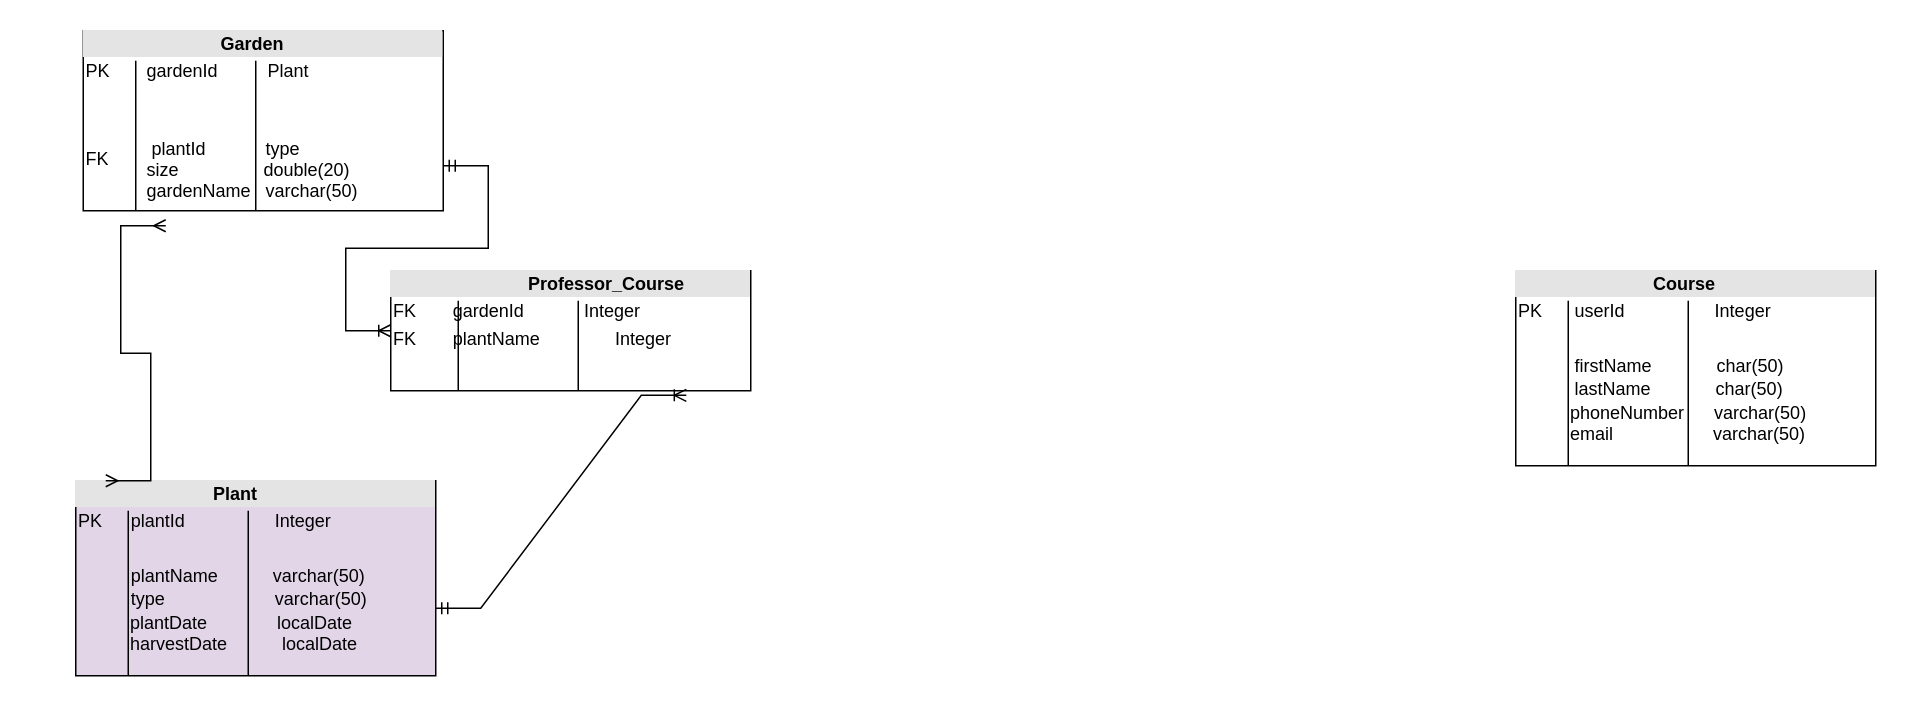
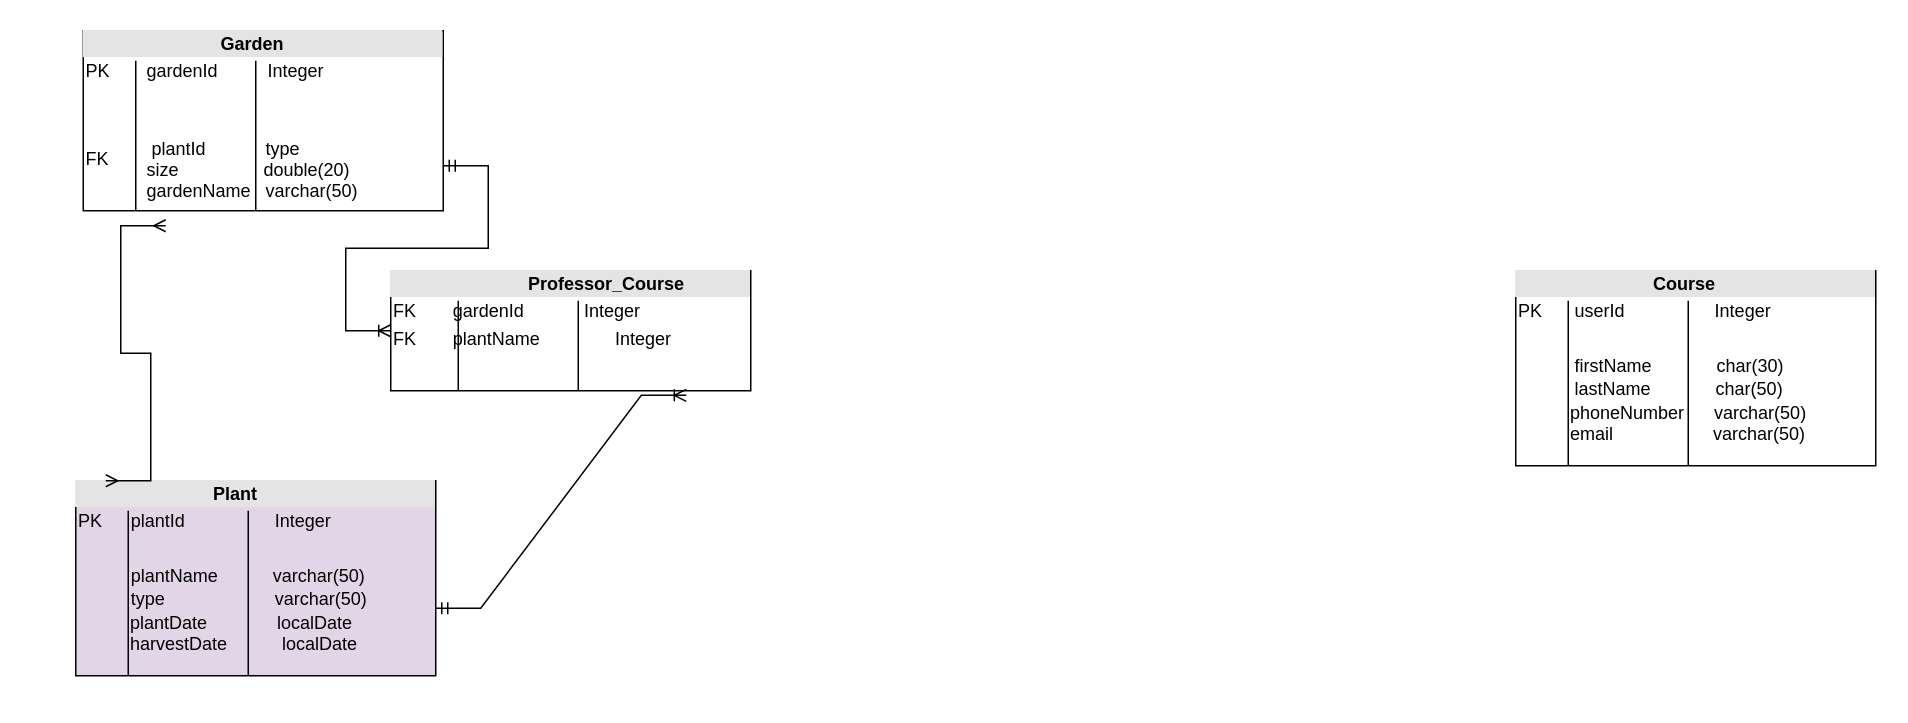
  <mxCell id="0" />
  <mxCell id="1" parent="0" />
- <mxCell id="2" value="&lt;div style=&quot;box-sizing:border-box;width:100%;background:#e4e4e4;padding:2px;&quot;&gt;&amp;nbsp; &amp;nbsp; &amp;nbsp; &amp;nbsp; &amp;nbsp; &amp;nbsp; &amp;nbsp; &amp;nbsp; &amp;nbsp; &amp;nbsp; &amp;nbsp; &amp;nbsp; &amp;nbsp; &amp;nbsp;&lt;b&gt;Garden&lt;/b&gt;&lt;/div&gt;&lt;table style=&quot;width:100%;font-size:1em;&quot; cellpadding=&quot;2&quot; cellspacing=&quot;0&quot;&gt;&lt;tbody&gt;&lt;tr&gt;&lt;td&gt;PK&lt;/td&gt;&lt;td&gt;&amp;nbsp; &amp;nbsp;gardenId&amp;nbsp; &amp;nbsp; &amp;nbsp; &amp;nbsp; &amp;nbsp; Plant&lt;/td&gt;&lt;/tr&gt;&lt;tr&gt;&lt;td&gt;&lt;br&gt;&lt;/td&gt;&lt;td&gt;&lt;/td&gt;&lt;/tr&gt;&lt;tr&gt;&lt;td&gt;FK&amp;nbsp;&lt;/td&gt;&lt;td&gt;&amp;nbsp; &amp;nbsp;&lt;br&gt;&amp;nbsp; &amp;nbsp; plantId&amp;nbsp; &amp;nbsp; &amp;nbsp; &amp;nbsp; &amp;nbsp; &amp;nbsp; type&lt;br&gt;&amp;nbsp; &amp;nbsp;size&amp;nbsp; &amp;nbsp; &amp;nbsp; &amp;nbsp; &amp;nbsp; &amp;nbsp; &amp;nbsp; &amp;nbsp; &amp;nbsp;double(20)&lt;br&gt;&amp;nbsp; &amp;nbsp;gardenName&amp;nbsp; &amp;nbsp;varchar(50)&lt;/td&gt;&lt;/tr&gt;&lt;/tbody&gt;&lt;/table&gt;&amp;nbsp; &amp;nbsp; &amp;nbsp; &amp;nbsp; &amp;nbsp;&amp;nbsp;" style="verticalAlign=top;align=left;overflow=fill;html=1;whiteSpace=wrap;" parent="1" vertex="1"><mxGeometry x="55" y="20" width="240" height="120" as="geometry" /></mxCell>
+ <mxCell id="2" value="&lt;div style=&quot;box-sizing:border-box;width:100%;background:#e4e4e4;padding:2px;&quot;&gt;&amp;nbsp; &amp;nbsp; &amp;nbsp; &amp;nbsp; &amp;nbsp; &amp;nbsp; &amp;nbsp; &amp;nbsp; &amp;nbsp; &amp;nbsp; &amp;nbsp; &amp;nbsp; &amp;nbsp; &amp;nbsp;&lt;b&gt;Garden&lt;/b&gt;&lt;/div&gt;&lt;table style=&quot;width:100%;font-size:1em;&quot; cellpadding=&quot;2&quot; cellspacing=&quot;0&quot;&gt;&lt;tbody&gt;&lt;tr&gt;&lt;td&gt;PK&lt;/td&gt;&lt;td&gt;&amp;nbsp; &amp;nbsp;gardenId&amp;nbsp; &amp;nbsp; &amp;nbsp; &amp;nbsp; &amp;nbsp; Integer&lt;/td&gt;&lt;/tr&gt;&lt;tr&gt;&lt;td&gt;&lt;br&gt;&lt;/td&gt;&lt;td&gt;&lt;/td&gt;&lt;/tr&gt;&lt;tr&gt;&lt;td&gt;FK&amp;nbsp;&lt;/td&gt;&lt;td&gt;&amp;nbsp; &amp;nbsp;&lt;br&gt;&amp;nbsp; &amp;nbsp; plantId&amp;nbsp; &amp;nbsp; &amp;nbsp; &amp;nbsp; &amp;nbsp; &amp;nbsp; type&lt;br&gt;&amp;nbsp; &amp;nbsp;size&amp;nbsp; &amp;nbsp; &amp;nbsp; &amp;nbsp; &amp;nbsp; &amp;nbsp; &amp;nbsp; &amp;nbsp; &amp;nbsp;double(20)&lt;br&gt;&amp;nbsp; &amp;nbsp;gardenName&amp;nbsp; &amp;nbsp;varchar(50)&lt;/td&gt;&lt;/tr&gt;&lt;/tbody&gt;&lt;/table&gt;&amp;nbsp; &amp;nbsp; &amp;nbsp; &amp;nbsp; &amp;nbsp;&amp;nbsp;" style="verticalAlign=top;align=left;overflow=fill;html=1;whiteSpace=wrap;" parent="1" vertex="1"><mxGeometry x="55" y="20" width="240" height="120" as="geometry" /></mxCell>
  <mxCell id="3" value="" style="line;strokeWidth=1;direction=south;html=1;" parent="1" vertex="1"><mxGeometry x="165" y="40" width="10" height="100" as="geometry" /></mxCell>
  <mxCell id="4" value="" style="line;strokeWidth=1;direction=south;html=1;" parent="1" vertex="1"><mxGeometry x="85" y="40" width="10" height="100" as="geometry" /></mxCell>
  <mxCell id="5" value="&lt;div style=&quot;box-sizing:border-box;width:100%;background:#e4e4e4;padding:2px;&quot;&gt;&amp;nbsp; &amp;nbsp; &amp;nbsp; &amp;nbsp; &amp;nbsp; &amp;nbsp; &amp;nbsp; &amp;nbsp; &amp;nbsp; &amp;nbsp; &amp;nbsp; &amp;nbsp; &amp;nbsp; &amp;nbsp;&lt;b&gt;Plant&lt;/b&gt;&lt;/div&gt;&lt;table style=&quot;width:100%;font-size:1em;&quot; cellpadding=&quot;2&quot; cellspacing=&quot;0&quot;&gt;&lt;tbody&gt;&lt;tr&gt;&lt;td&gt;PK&lt;/td&gt;&lt;td&gt;&amp;nbsp; &amp;nbsp;plantId&amp;nbsp; &amp;nbsp; &amp;nbsp; &amp;nbsp; &amp;nbsp; &amp;nbsp; &amp;nbsp; &amp;nbsp; &amp;nbsp; Integer&lt;/td&gt;&lt;/tr&gt;&lt;tr&gt;&lt;td&gt;&lt;br&gt;&lt;/td&gt;&lt;td&gt;&amp;nbsp;&amp;nbsp;&lt;/td&gt;&lt;/tr&gt;&lt;tr&gt;&lt;td&gt;&lt;/td&gt;&lt;td&gt;&amp;nbsp; &amp;nbsp;plantName&amp;nbsp; &amp;nbsp; &amp;nbsp; &amp;nbsp; &amp;nbsp; &amp;nbsp;varchar(50)&lt;br&gt;&amp;nbsp; &amp;nbsp;type&amp;nbsp; &amp;nbsp; &amp;nbsp; &amp;nbsp; &amp;nbsp; &amp;nbsp; &amp;nbsp; &amp;nbsp; &amp;nbsp; &amp;nbsp; &amp;nbsp; varchar(50)&lt;/td&gt;&lt;/tr&gt;&lt;/tbody&gt;&lt;/table&gt;&amp;nbsp; &amp;nbsp; &amp;nbsp; &amp;nbsp; &amp;nbsp; &amp;nbsp;plantDate&amp;nbsp; &amp;nbsp; &amp;nbsp; &amp;nbsp; &amp;nbsp; &amp;nbsp; &amp;nbsp; localDate&lt;br&gt;&amp;nbsp; &amp;nbsp; &amp;nbsp; &amp;nbsp; &amp;nbsp; &amp;nbsp;harvestDate&amp;nbsp; &amp;nbsp; &amp;nbsp; &amp;nbsp; &amp;nbsp; &amp;nbsp;localDate" style="verticalAlign=top;align=left;overflow=fill;html=1;whiteSpace=wrap;fillColor=#e1d5e7;" parent="1" vertex="1"><mxGeometry x="50" y="320" width="240" height="130" as="geometry" /></mxCell>
  <mxCell id="6" value="" style="line;strokeWidth=1;direction=south;html=1;" parent="1" vertex="1"><mxGeometry x="160" y="340" width="10" height="110" as="geometry" /></mxCell>
  <mxCell id="7" value="" style="line;strokeWidth=1;direction=south;html=1;" parent="1" vertex="1"><mxGeometry x="80" y="340" width="10" height="110" as="geometry" /></mxCell>
- <mxCell id="8" value="&lt;div style=&quot;box-sizing:border-box;width:100%;background:#e4e4e4;padding:2px;&quot;&gt;&amp;nbsp; &amp;nbsp; &amp;nbsp; &amp;nbsp; &amp;nbsp; &amp;nbsp; &amp;nbsp; &amp;nbsp; &amp;nbsp; &amp;nbsp; &amp;nbsp; &amp;nbsp; &amp;nbsp; &amp;nbsp;&lt;b&gt;Course&lt;/b&gt;&lt;/div&gt;&lt;table style=&quot;width:100%;font-size:1em;&quot; cellpadding=&quot;2&quot; cellspacing=&quot;0&quot;&gt;&lt;tbody&gt;&lt;tr&gt;&lt;td&gt;PK&lt;/td&gt;&lt;td&gt;&amp;nbsp; &amp;nbsp;userId&amp;nbsp; &amp;nbsp; &amp;nbsp; &amp;nbsp; &amp;nbsp; &amp;nbsp; &amp;nbsp; &amp;nbsp; &amp;nbsp; Integer&lt;/td&gt;&lt;/tr&gt;&lt;tr&gt;&lt;td&gt;&lt;br&gt;&lt;/td&gt;&lt;td&gt;&amp;nbsp;&amp;nbsp;&lt;/td&gt;&lt;/tr&gt;&lt;tr&gt;&lt;td&gt;&lt;/td&gt;&lt;td&gt;&amp;nbsp; &amp;nbsp;firstName&amp;nbsp; &amp;nbsp; &amp;nbsp; &amp;nbsp; &amp;nbsp; &amp;nbsp; &amp;nbsp;char(50)&lt;br&gt;&amp;nbsp; &amp;nbsp;lastName&amp;nbsp; &amp;nbsp; &amp;nbsp; &amp;nbsp; &amp;nbsp; &amp;nbsp; &amp;nbsp;char(50)&lt;/td&gt;&lt;/tr&gt;&lt;/tbody&gt;&lt;/table&gt;&amp;nbsp; &amp;nbsp; &amp;nbsp; &amp;nbsp; &amp;nbsp; &amp;nbsp;phoneNumber&amp;nbsp; &amp;nbsp; &amp;nbsp; varchar(50)&lt;br&gt;&amp;nbsp; &amp;nbsp; &amp;nbsp; &amp;nbsp; &amp;nbsp; &amp;nbsp;email&amp;nbsp; &amp;nbsp; &amp;nbsp; &amp;nbsp; &amp;nbsp; &amp;nbsp; &amp;nbsp; &amp;nbsp; &amp;nbsp; &amp;nbsp; varchar(50)" style="verticalAlign=top;align=left;overflow=fill;html=1;whiteSpace=wrap;" parent="1" vertex="1"><mxGeometry x="1010" y="180" width="240" height="130" as="geometry" /></mxCell>
+ <mxCell id="8" value="&lt;div style=&quot;box-sizing:border-box;width:100%;background:#e4e4e4;padding:2px;&quot;&gt;&amp;nbsp; &amp;nbsp; &amp;nbsp; &amp;nbsp; &amp;nbsp; &amp;nbsp; &amp;nbsp; &amp;nbsp; &amp;nbsp; &amp;nbsp; &amp;nbsp; &amp;nbsp; &amp;nbsp; &amp;nbsp;&lt;b&gt;Course&lt;/b&gt;&lt;/div&gt;&lt;table style=&quot;width:100%;font-size:1em;&quot; cellpadding=&quot;2&quot; cellspacing=&quot;0&quot;&gt;&lt;tbody&gt;&lt;tr&gt;&lt;td&gt;PK&lt;/td&gt;&lt;td&gt;&amp;nbsp; &amp;nbsp;userId&amp;nbsp; &amp;nbsp; &amp;nbsp; &amp;nbsp; &amp;nbsp; &amp;nbsp; &amp;nbsp; &amp;nbsp; &amp;nbsp; Integer&lt;/td&gt;&lt;/tr&gt;&lt;tr&gt;&lt;td&gt;&lt;br&gt;&lt;/td&gt;&lt;td&gt;&amp;nbsp;&amp;nbsp;&lt;/td&gt;&lt;/tr&gt;&lt;tr&gt;&lt;td&gt;&lt;/td&gt;&lt;td&gt;&amp;nbsp; &amp;nbsp;firstName&amp;nbsp; &amp;nbsp; &amp;nbsp; &amp;nbsp; &amp;nbsp; &amp;nbsp; &amp;nbsp;char(30)&lt;br&gt;&amp;nbsp; &amp;nbsp;lastName&amp;nbsp; &amp;nbsp; &amp;nbsp; &amp;nbsp; &amp;nbsp; &amp;nbsp; &amp;nbsp;char(50)&lt;/td&gt;&lt;/tr&gt;&lt;/tbody&gt;&lt;/table&gt;&amp;nbsp; &amp;nbsp; &amp;nbsp; &amp;nbsp; &amp;nbsp; &amp;nbsp;phoneNumber&amp;nbsp; &amp;nbsp; &amp;nbsp; varchar(50)&lt;br&gt;&amp;nbsp; &amp;nbsp; &amp;nbsp; &amp;nbsp; &amp;nbsp; &amp;nbsp;email&amp;nbsp; &amp;nbsp; &amp;nbsp; &amp;nbsp; &amp;nbsp; &amp;nbsp; &amp;nbsp; &amp;nbsp; &amp;nbsp; &amp;nbsp; varchar(50)" style="verticalAlign=top;align=left;overflow=fill;html=1;whiteSpace=wrap;" parent="1" vertex="1"><mxGeometry x="1010" y="180" width="240" height="130" as="geometry" /></mxCell>
  <mxCell id="9" value="" style="line;strokeWidth=1;direction=south;html=1;" parent="1" vertex="1"><mxGeometry x="1120" y="200" width="10" height="110" as="geometry" /></mxCell>
  <mxCell id="10" value="" style="line;strokeWidth=1;direction=south;html=1;" parent="1" vertex="1"><mxGeometry x="1040" y="200" width="10" height="110" as="geometry" /></mxCell>
  <mxCell id="11" value="&lt;div style=&quot;box-sizing:border-box;width:100%;background:#e4e4e4;padding:2px;&quot;&gt;&amp;nbsp; &amp;nbsp; &amp;nbsp; &amp;nbsp; &amp;nbsp; &amp;nbsp; &amp;nbsp; &amp;nbsp; &amp;nbsp; &amp;nbsp; &amp;nbsp; &amp;nbsp; &amp;nbsp; &amp;nbsp;&lt;b&gt;Professor_Course&lt;/b&gt;&lt;/div&gt;&lt;table style=&quot;width:100%;font-size:1em;&quot; cellpadding=&quot;2&quot; cellspacing=&quot;0&quot;&gt;&lt;tbody&gt;&lt;tr&gt;&lt;td&gt;FK&lt;/td&gt;&lt;td&gt;&amp;nbsp; &amp;nbsp;gardenId&amp;nbsp; &amp;nbsp; &amp;nbsp; &amp;nbsp; &amp;nbsp; &amp;nbsp; Integer&lt;/td&gt;&lt;/tr&gt;&lt;tr&gt;&lt;td&gt;FK&amp;nbsp;&lt;/td&gt;&lt;td&gt;&amp;nbsp; &amp;nbsp;plantName&amp;nbsp; &amp;nbsp; &amp;nbsp; &amp;nbsp; &amp;nbsp; &amp;nbsp; &amp;nbsp; &amp;nbsp;Integer&lt;/td&gt;&lt;/tr&gt;&lt;/tbody&gt;&lt;/table&gt;" style="verticalAlign=top;align=left;overflow=fill;html=1;whiteSpace=wrap;" parent="1" vertex="1"><mxGeometry x="260" y="180" width="240" height="80" as="geometry" /></mxCell>
  <mxCell id="12" value="" style="line;strokeWidth=1;direction=south;html=1;" parent="1" vertex="1"><mxGeometry x="380" y="200" width="10" height="60" as="geometry" /></mxCell>
  <mxCell id="13" value="" style="line;strokeWidth=1;direction=south;html=1;" parent="1" vertex="1"><mxGeometry x="300" y="200" width="10" height="60" as="geometry" /></mxCell>
  <mxCell id="14" value="" style="edgeStyle=entityRelationEdgeStyle;fontSize=12;html=1;endArrow=ERoneToMany;startArrow=ERmandOne;rounded=0;exitX=1;exitY=0.75;exitDx=0;exitDy=0;" edge="1" parent="1" source="2"><mxGeometry width="100" height="100" relative="1" as="geometry"><mxPoint x="190" y="400" as="sourcePoint" /><mxPoint x="260" y="220" as="targetPoint" /><Array as="points"><mxPoint x="20" y="460" /></Array></mxGeometry></mxCell>
  <mxCell id="15" value="" style="fontSize=12;html=1;endArrow=ERoneToMany;startArrow=ERmandOne;rounded=0;exitX=1;exitY=0.5;exitDx=0;exitDy=0;edgeStyle=entityRelationEdgeStyle;entryX=0.821;entryY=1.038;entryDx=0;entryDy=0;entryPerimeter=0;" edge="1" parent="1" target="11"><mxGeometry width="100" height="100" relative="1" as="geometry"><mxPoint x="290" y="405" as="sourcePoint" /><mxPoint x="500" y="240" as="targetPoint" /></mxGeometry></mxCell>
  <mxCell id="16" value="" style="edgeStyle=entityRelationEdgeStyle;fontSize=12;html=1;endArrow=ERmany;startArrow=ERmany;rounded=0;" edge="1" parent="1"><mxGeometry width="100" height="100" relative="1" as="geometry"><mxPoint x="70" y="320" as="sourcePoint" /><mxPoint x="110" y="150" as="targetPoint" /></mxGeometry></mxCell>
